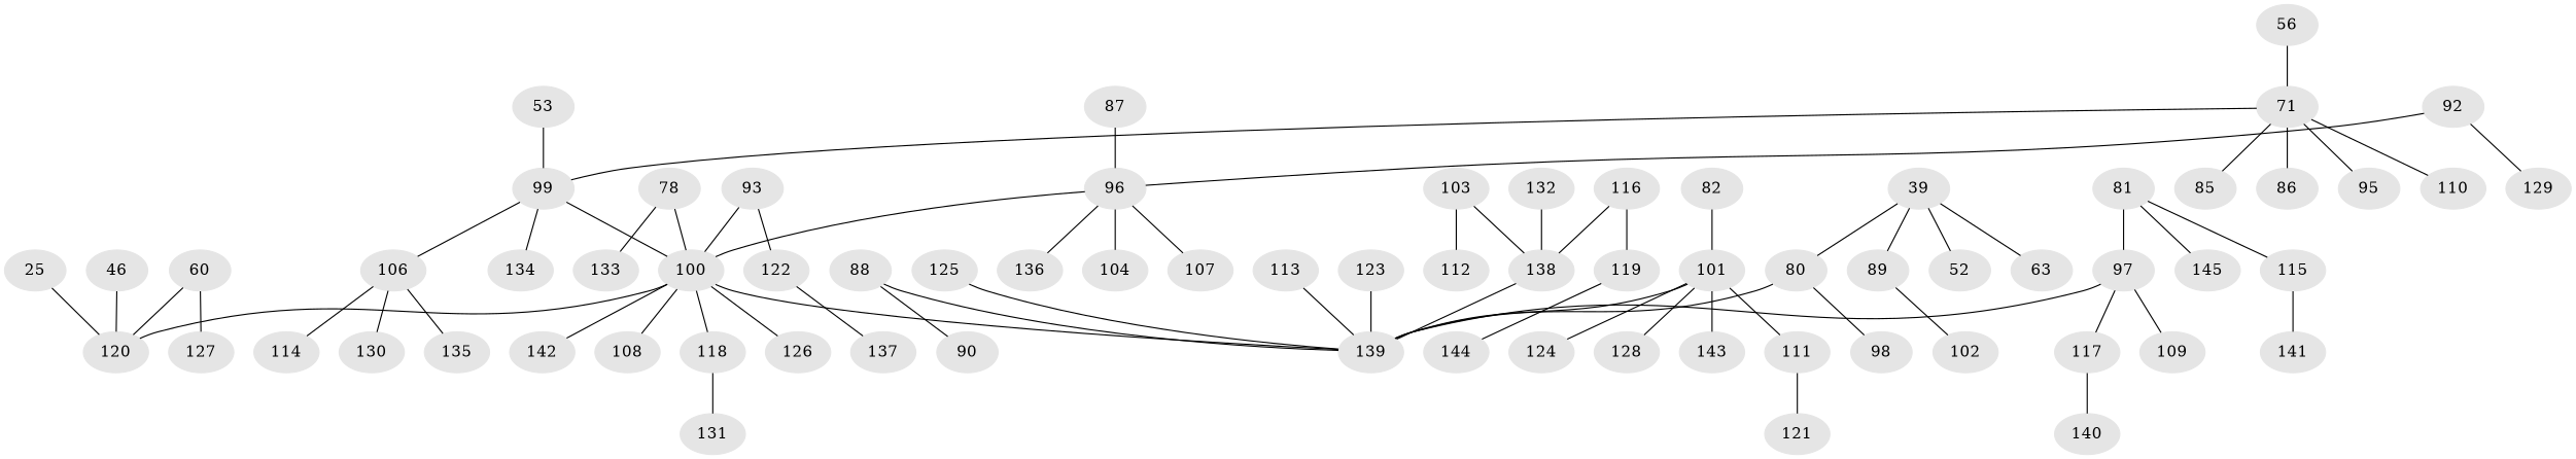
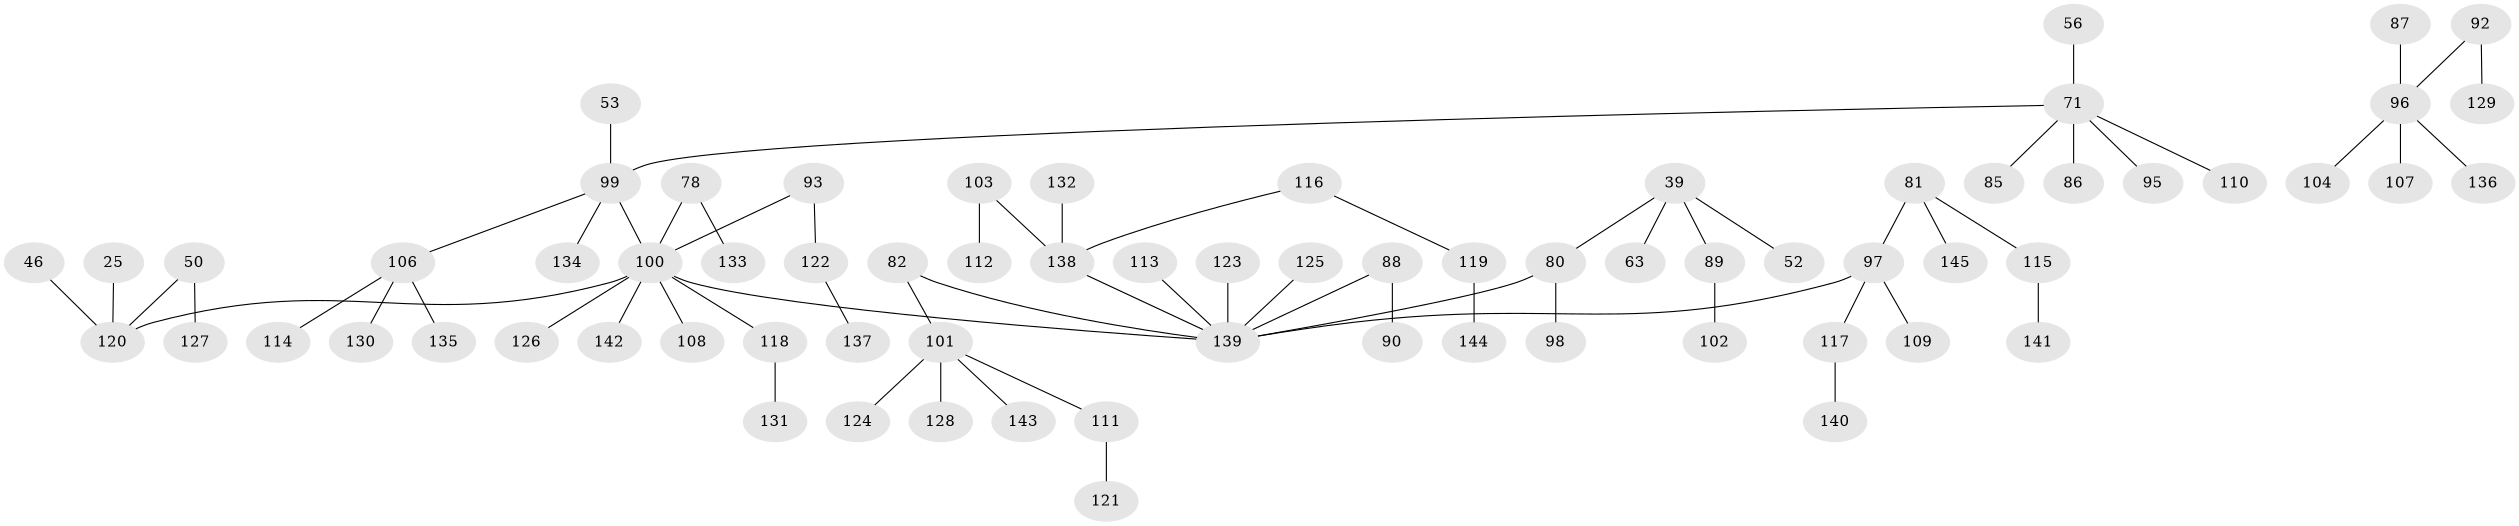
  graph {
    node [color=gray90 style=filled]
    120 [super="+9"]
    25
    39
    52
    63
    89
    80 [super="+22+77"]
    81 [super="+34"]
    97 [super="+12+51+61+57"]
    115
    145
    102
    46
    99 [super="+17+30+41"]
    100 [super="+54+66+49+70+75+91"]
    106 [super="+68+74+76"]
    134
    53
    71 [super="+36+40"]
    85
    86
    95
    110
    56
-   60
+   60 [label=50]
    127
    139 [super="+38+79"]
    108
    118
    126
    142
    78
    133
    98
    109
    117
    141
    101 [super="+14+45+26"]
    111
    124
    128
    143
    82
    96 [super="+72+73+83+84+94"]
    104
    107
    136
    87
    88
    90
    92
    129
    93
    122
    137
    140
    114
    130
    135
    131
    121
    103
    112
    138 [super="+48+67"]
    113
    116
    119
    144
    123
    125
    132
    25 -- 120
    39 -- 52
    39 -- 63
    39 -- 89
    39 -- 80
    89 -- 102
    80 -- 139
    80 -- 98
    81 -- 97
    81 -- 115
    81 -- 145
    97 -- 139
    97 -- 109
    97 -- 117
    115 -- 141
    46 -- 120
    99 -- 100
    99 -- 106
    99 -- 134
    100 -- 120
    100 -- 139
    100 -- 108
    100 -- 118
    100 -- 126
    100 -- 142
    106 -- 114
    106 -- 130
    106 -- 135
    53 -- 99
    71 -- 99
    71 -- 85
    71 -- 86
    71 -- 95
    71 -- 110
    56 -- 71
    60 -- 120
    60 -- 127
    118 -- 131
    78 -- 100
    78 -- 133
    117 -- 140
-   101 -- 139
+   82 -- 139
    101 -- 111
    101 -- 124
    101 -- 128
    101 -- 143
    111 -- 121
    82 -- 101
-   96 -- 100
    96 -- 104
    96 -- 107
    96 -- 136
    87 -- 96
    88 -- 139
    88 -- 90
    92 -- 96
    92 -- 129
    93 -- 100
    93 -- 122
    122 -- 137
    103 -- 112
    103 -- 138
    138 -- 139
    113 -- 139
    116 -- 138
    116 -- 119
    119 -- 144
    123 -- 139
    125 -- 139
    132 -- 138
  }
